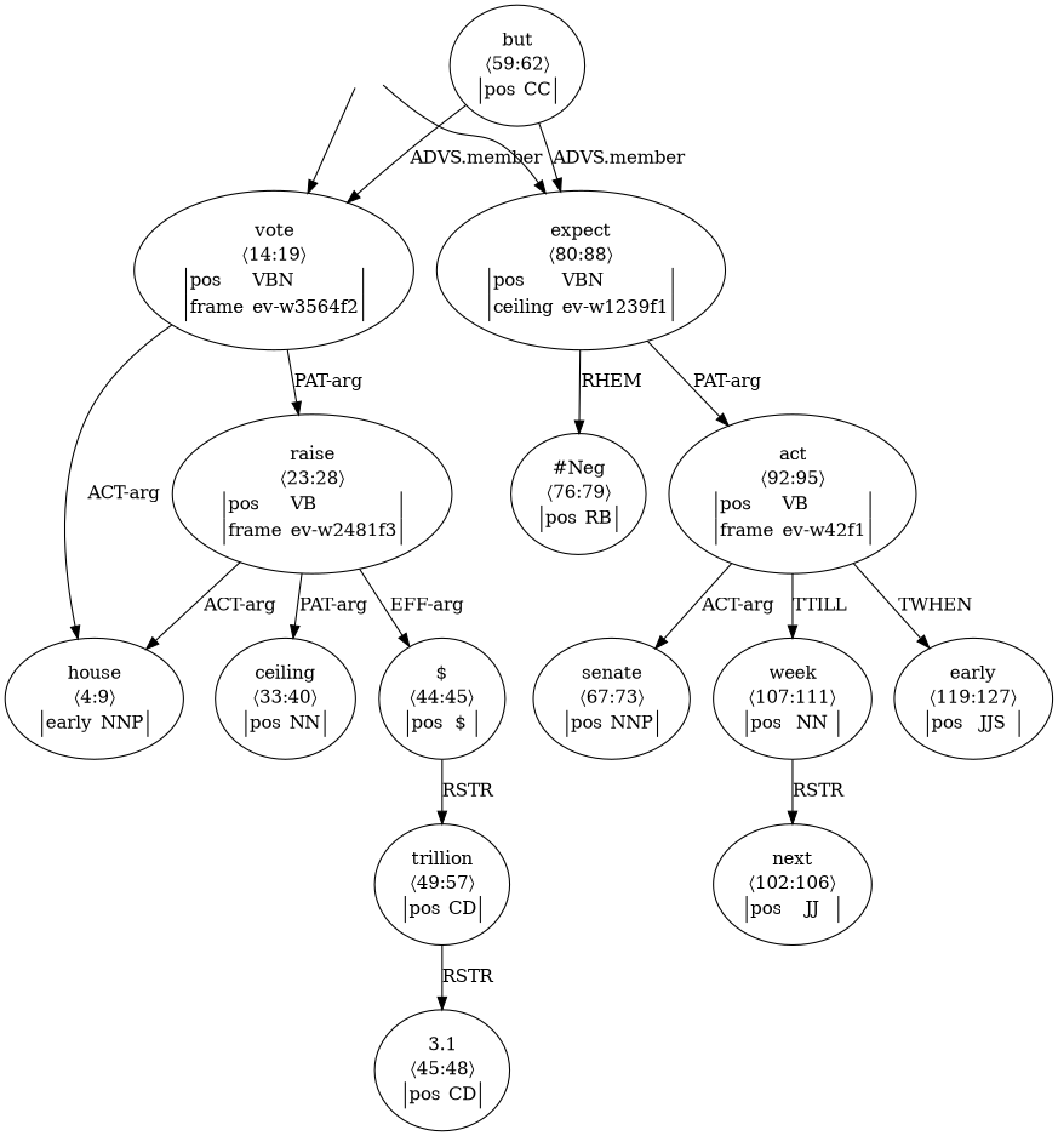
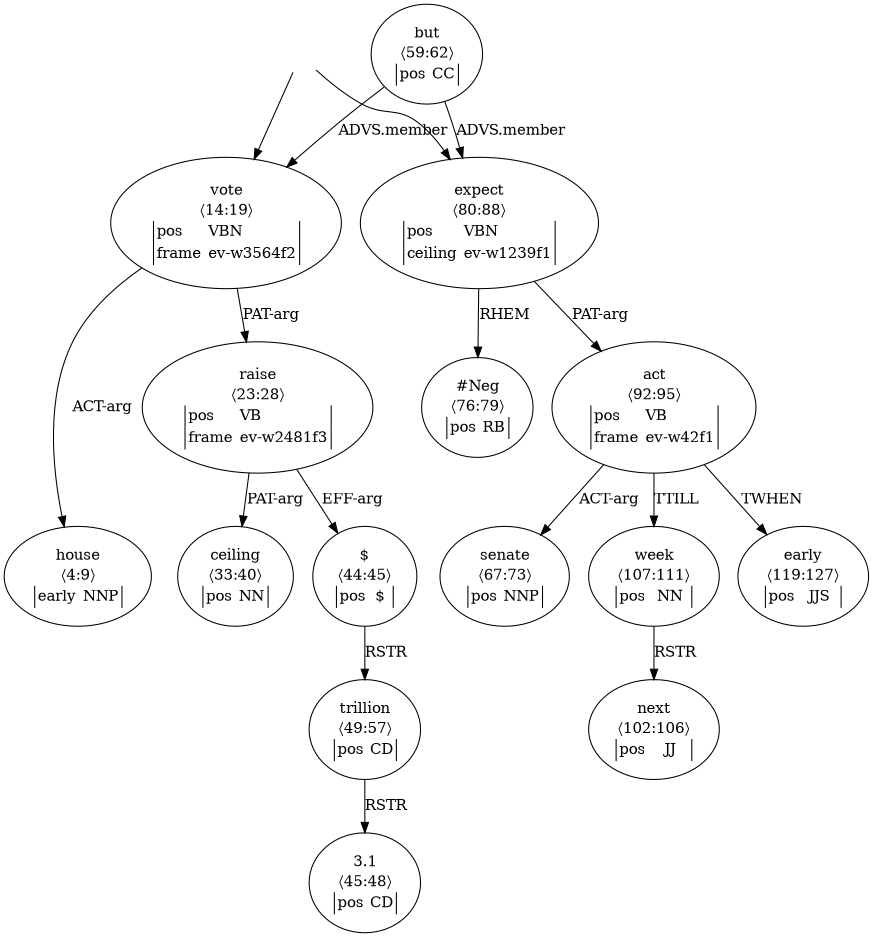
  digraph {
    top [style=invis]
    n2 [label=<<table align="center" border="0" cellspacing="0"><tr><td colspan="2">vote</td></tr><tr><td colspan="2">〈14:19〉</td></tr><tr><td sides="l" border="1" align="left">pos</td><td sides="r" border="1" align="left">VBN</td></tr><tr><td sides="l" border="1" align="left">frame</td><td sides="r" border="1" align="left">ev-w3564f2</td></tr></table>>]
    n3 [label=<<table align="center" border="0" cellspacing="0"><tr><td colspan="2">expect</td></tr><tr><td colspan="2">〈80:88〉</td></tr><tr><td sides="l" border="1" align="left">pos</td><td sides="r" border="1" align="left">VBN</td></tr><tr><td sides="l" border="1" align="left">ceiling</td><td sides="r" border="1" align="left">ev-w1239f1</td></tr></table>>]
    n4 [label=<<table align="center" border="0" cellspacing="0"><tr><td colspan="2">house</td></tr><tr><td colspan="2">〈4:9〉</td></tr><tr><td sides="l" border="1" align="left">early</td><td sides="r" border="1" align="left">NNP</td></tr></table>>]
    n5 [label=<<table align="center" border="0" cellspacing="0"><tr><td colspan="2">raise</td></tr><tr><td colspan="2">〈23:28〉</td></tr><tr><td sides="l" border="1" align="left">pos</td><td sides="r" border="1" align="left">VB</td></tr><tr><td sides="l" border="1" align="left">frame</td><td sides="r" border="1" align="left">ev-w2481f3</td></tr></table>>]
    n6 [label=<<table align="center" border="0" cellspacing="0"><tr><td colspan="2">#Neg</td></tr><tr><td colspan="2">〈76:79〉</td></tr><tr><td sides="l" border="1" align="left">pos</td><td sides="r" border="1" align="left">RB</td></tr></table>>]
    n7 [label=<<table align="center" border="0" cellspacing="0"><tr><td colspan="2">act</td></tr><tr><td colspan="2">〈92:95〉</td></tr><tr><td sides="l" border="1" align="left">pos</td><td sides="r" border="1" align="left">VB</td></tr><tr><td sides="l" border="1" align="left">frame</td><td sides="r" border="1" align="left">ev-w42f1</td></tr></table>>]
    n8 [label=<<table align="center" border="0" cellspacing="0"><tr><td colspan="2">ceiling</td></tr><tr><td colspan="2">〈33:40〉</td></tr><tr><td sides="l" border="1" align="left">pos</td><td sides="r" border="1" align="left">NN</td></tr></table>>]
    n9 [label=<<table align="center" border="0" cellspacing="0"><tr><td colspan="2">$</td></tr><tr><td colspan="2">〈44:45〉</td></tr><tr><td sides="l" border="1" align="left">pos</td><td sides="r" border="1" align="left">$</td></tr></table>>]
    n10 [label=<<table align="center" border="0" cellspacing="0"><tr><td colspan="2">senate</td></tr><tr><td colspan="2">〈67:73〉</td></tr><tr><td sides="l" border="1" align="left">pos</td><td sides="r" border="1" align="left">NNP</td></tr></table>>]
    n11 [label=<<table align="center" border="0" cellspacing="0"><tr><td colspan="2">week</td></tr><tr><td colspan="2">〈107:111〉</td></tr><tr><td sides="l" border="1" align="left">pos</td><td sides="r" border="1" align="left">NN</td></tr></table>>]
    n12 [label=<<table align="center" border="0" cellspacing="0"><tr><td colspan="2">early</td></tr><tr><td colspan="2">〈119:127〉</td></tr><tr><td sides="l" border="1" align="left">pos</td><td sides="r" border="1" align="left">JJS</td></tr></table>>]
    n13 [label=<<table align="center" border="0" cellspacing="0"><tr><td colspan="2">trillion</td></tr><tr><td colspan="2">〈49:57〉</td></tr><tr><td sides="l" border="1" align="left">pos</td><td sides="r" border="1" align="left">CD</td></tr></table>>]
    n14 [label=<<table align="center" border="0" cellspacing="0"><tr><td colspan="2">3.1</td></tr><tr><td colspan="2">〈45:48〉</td></tr><tr><td sides="l" border="1" align="left">pos</td><td sides="r" border="1" align="left">CD</td></tr></table>>]
    n15 [label=<<table align="center" border="0" cellspacing="0"><tr><td colspan="2">but</td></tr><tr><td colspan="2">〈59:62〉</td></tr><tr><td sides="l" border="1" align="left">pos</td><td sides="r" border="1" align="left">CC</td></tr></table>>]
    n16 [label=<<table align="center" border="0" cellspacing="0"><tr><td colspan="2">next</td></tr><tr><td colspan="2">〈102:106〉</td></tr><tr><td sides="l" border="1" align="left">pos</td><td sides="r" border="1" align="left">JJ</td></tr></table>>]
    top -> n2
    top -> n3
    n2 -> n4 [label="ACT-arg"]
    n2 -> n5 [label="PAT-arg"]
    n3 -> n6 [label=RHEM]
    n3 -> n7 [label="PAT-arg"]
-   n5 -> n4 [label="ACT-arg"]
    n5 -> n8 [label="PAT-arg"]
    n5 -> n9 [label="EFF-arg"]
    n7 -> n10 [label="ACT-arg"]
    n7 -> n11 [label=TTILL]
    n7 -> n12 [label=TWHEN]
    n9 -> n13 [label=RSTR]
    n11 -> n16 [label=RSTR]
    n13 -> n14 [label=RSTR]
    n15 -> n2 [label="ADVS.member"]
    n15 -> n3 [label="ADVS.member"]
  }
